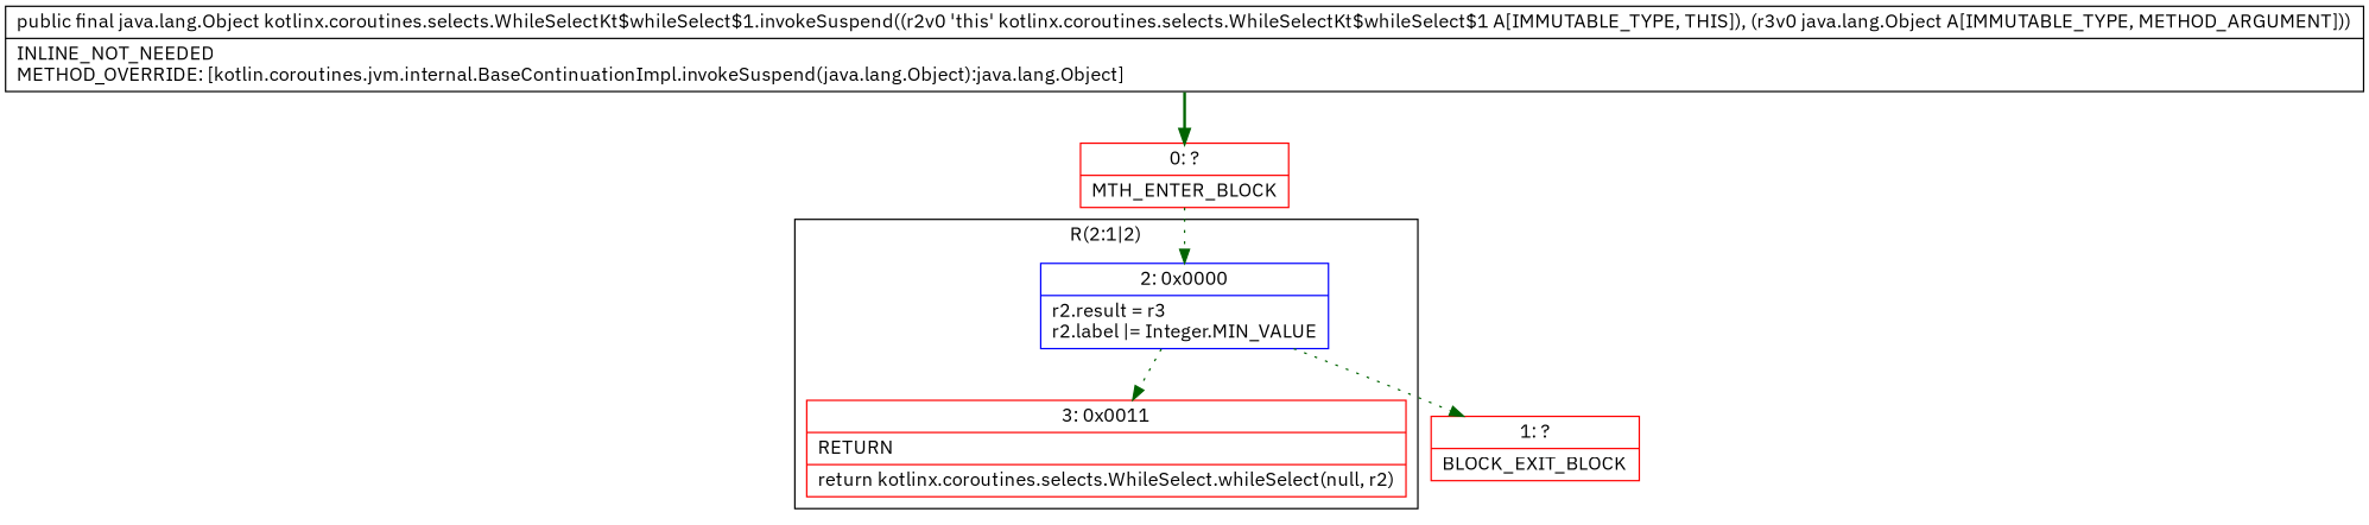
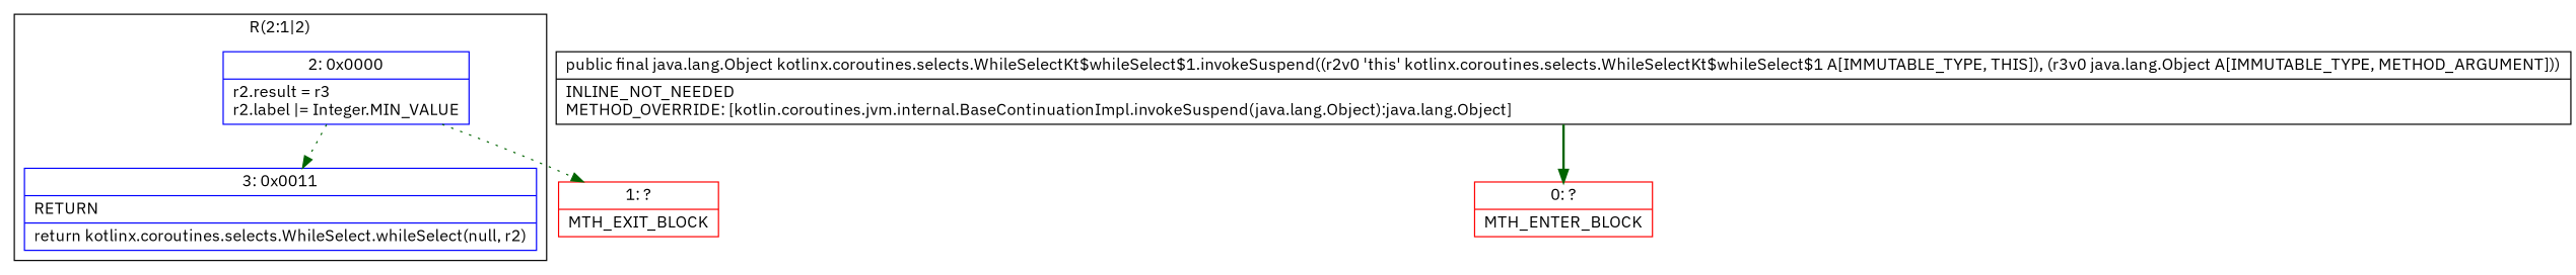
  digraph {
    fontname="IBM Plex Sans"
    node [color=blue fontname="IBM Plex Sans" shape=record]
    edge [color=darkgreen fontname="IBM Plex Sans" style=dotted]
    n1 [label="{2\:\ 0x0000|r2.result = r3\lr2.label \|= Integer.MIN_VALUE\l}"]
-   n2 [color=red label="{3\:\ 0x0011|RETURN\l|return kotlinx.coroutines.selects.WhileSelect.whileSelect(null, r2)\l}"]
-   n3 [color=red label="{1\:\ ?|BLOCK_EXIT_BLOCK\l}"]
+   n2 [label="{3\:\ 0x0011|RETURN\l|return kotlinx.coroutines.selects.WhileSelect.whileSelect(null, r2)\l}"]
+   n3 [color=red label="{1\:\ ?|MTH_EXIT_BLOCK\l}"]
    n4 [color=red label="{0\:\ ?|MTH_ENTER_BLOCK\l}"]
    n5 [label="{public final java.lang.Object kotlinx.coroutines.selects.WhileSelectKt$whileSelect$1.invokeSuspend((r2v0 'this' kotlinx.coroutines.selects.WhileSelectKt$whileSelect$1 A[IMMUTABLE_TYPE, THIS]), (r3v0 java.lang.Object A[IMMUTABLE_TYPE, METHOD_ARGUMENT]))  | INLINE_NOT_NEEDED\lMETHOD_OVERRIDE: [kotlin.coroutines.jvm.internal.BaseContinuationImpl.invokeSuspend(java.lang.Object):java.lang.Object]\l}" color=""]
    subgraph cluster_1 {
      label="R(2:1|2)"
      n1
      n2
    }
    n1 -> n2
    n1 -> n3
-   n4 -> n1
    n5 -> n4 [style=bold]
  }
